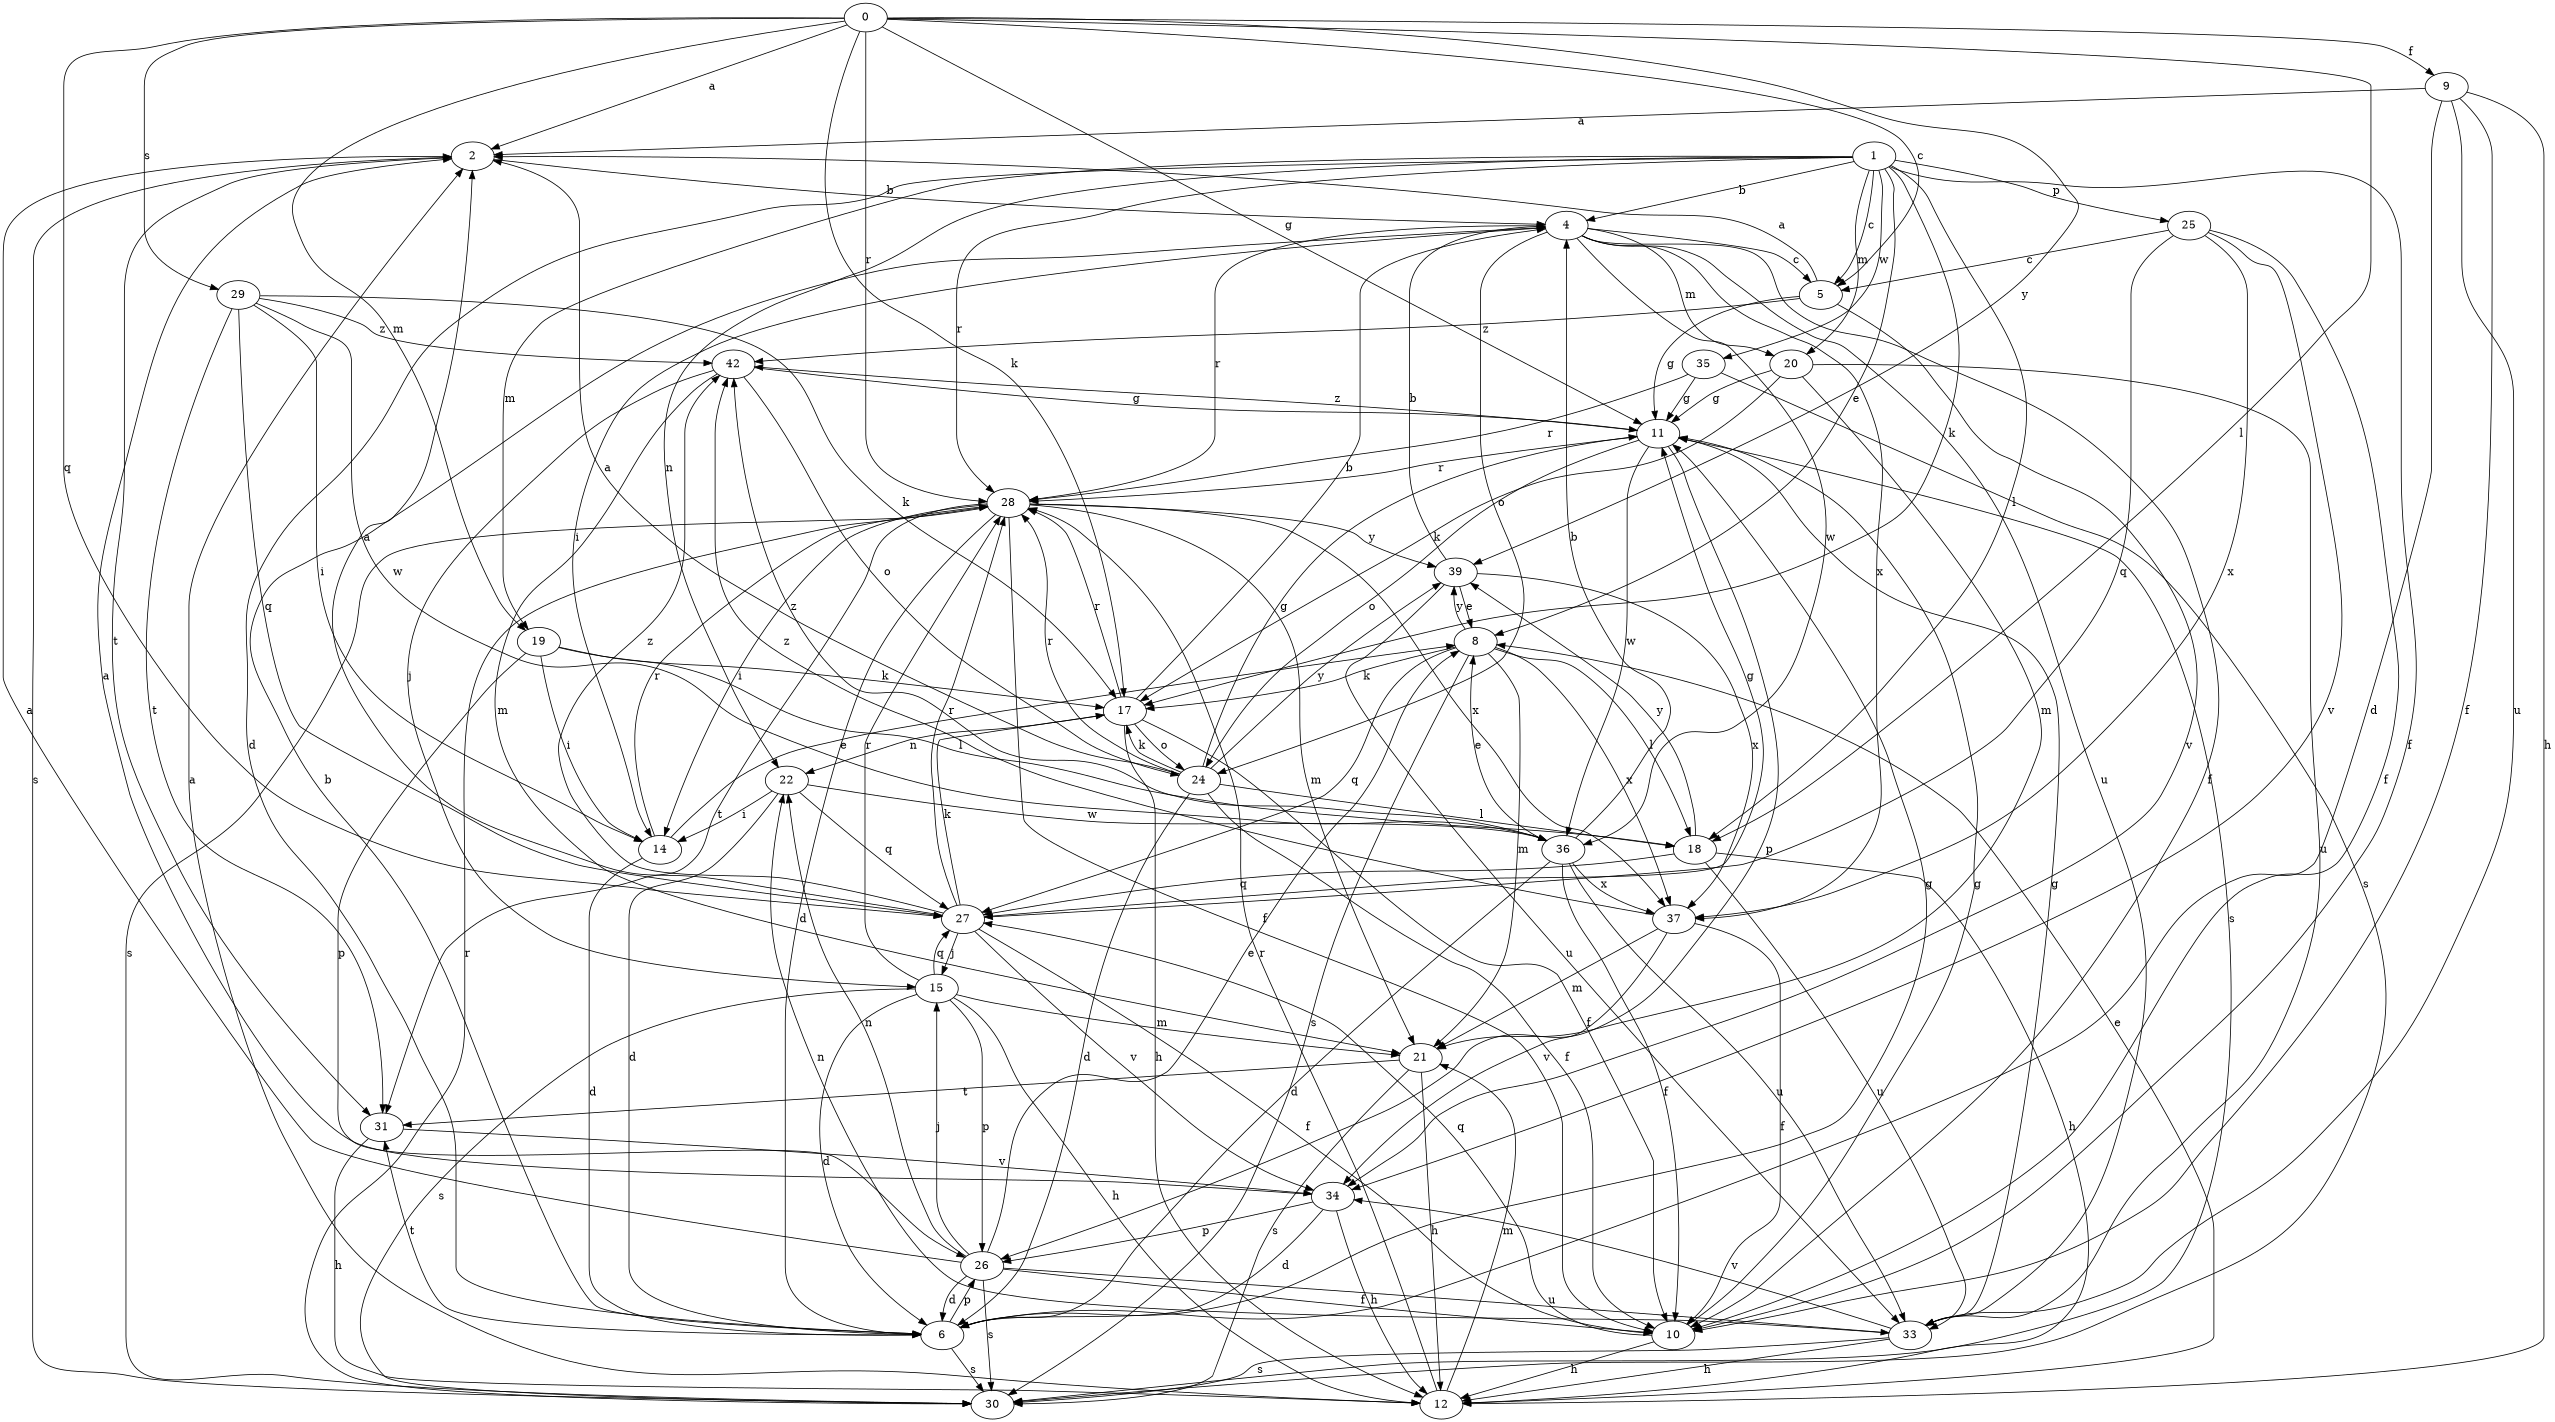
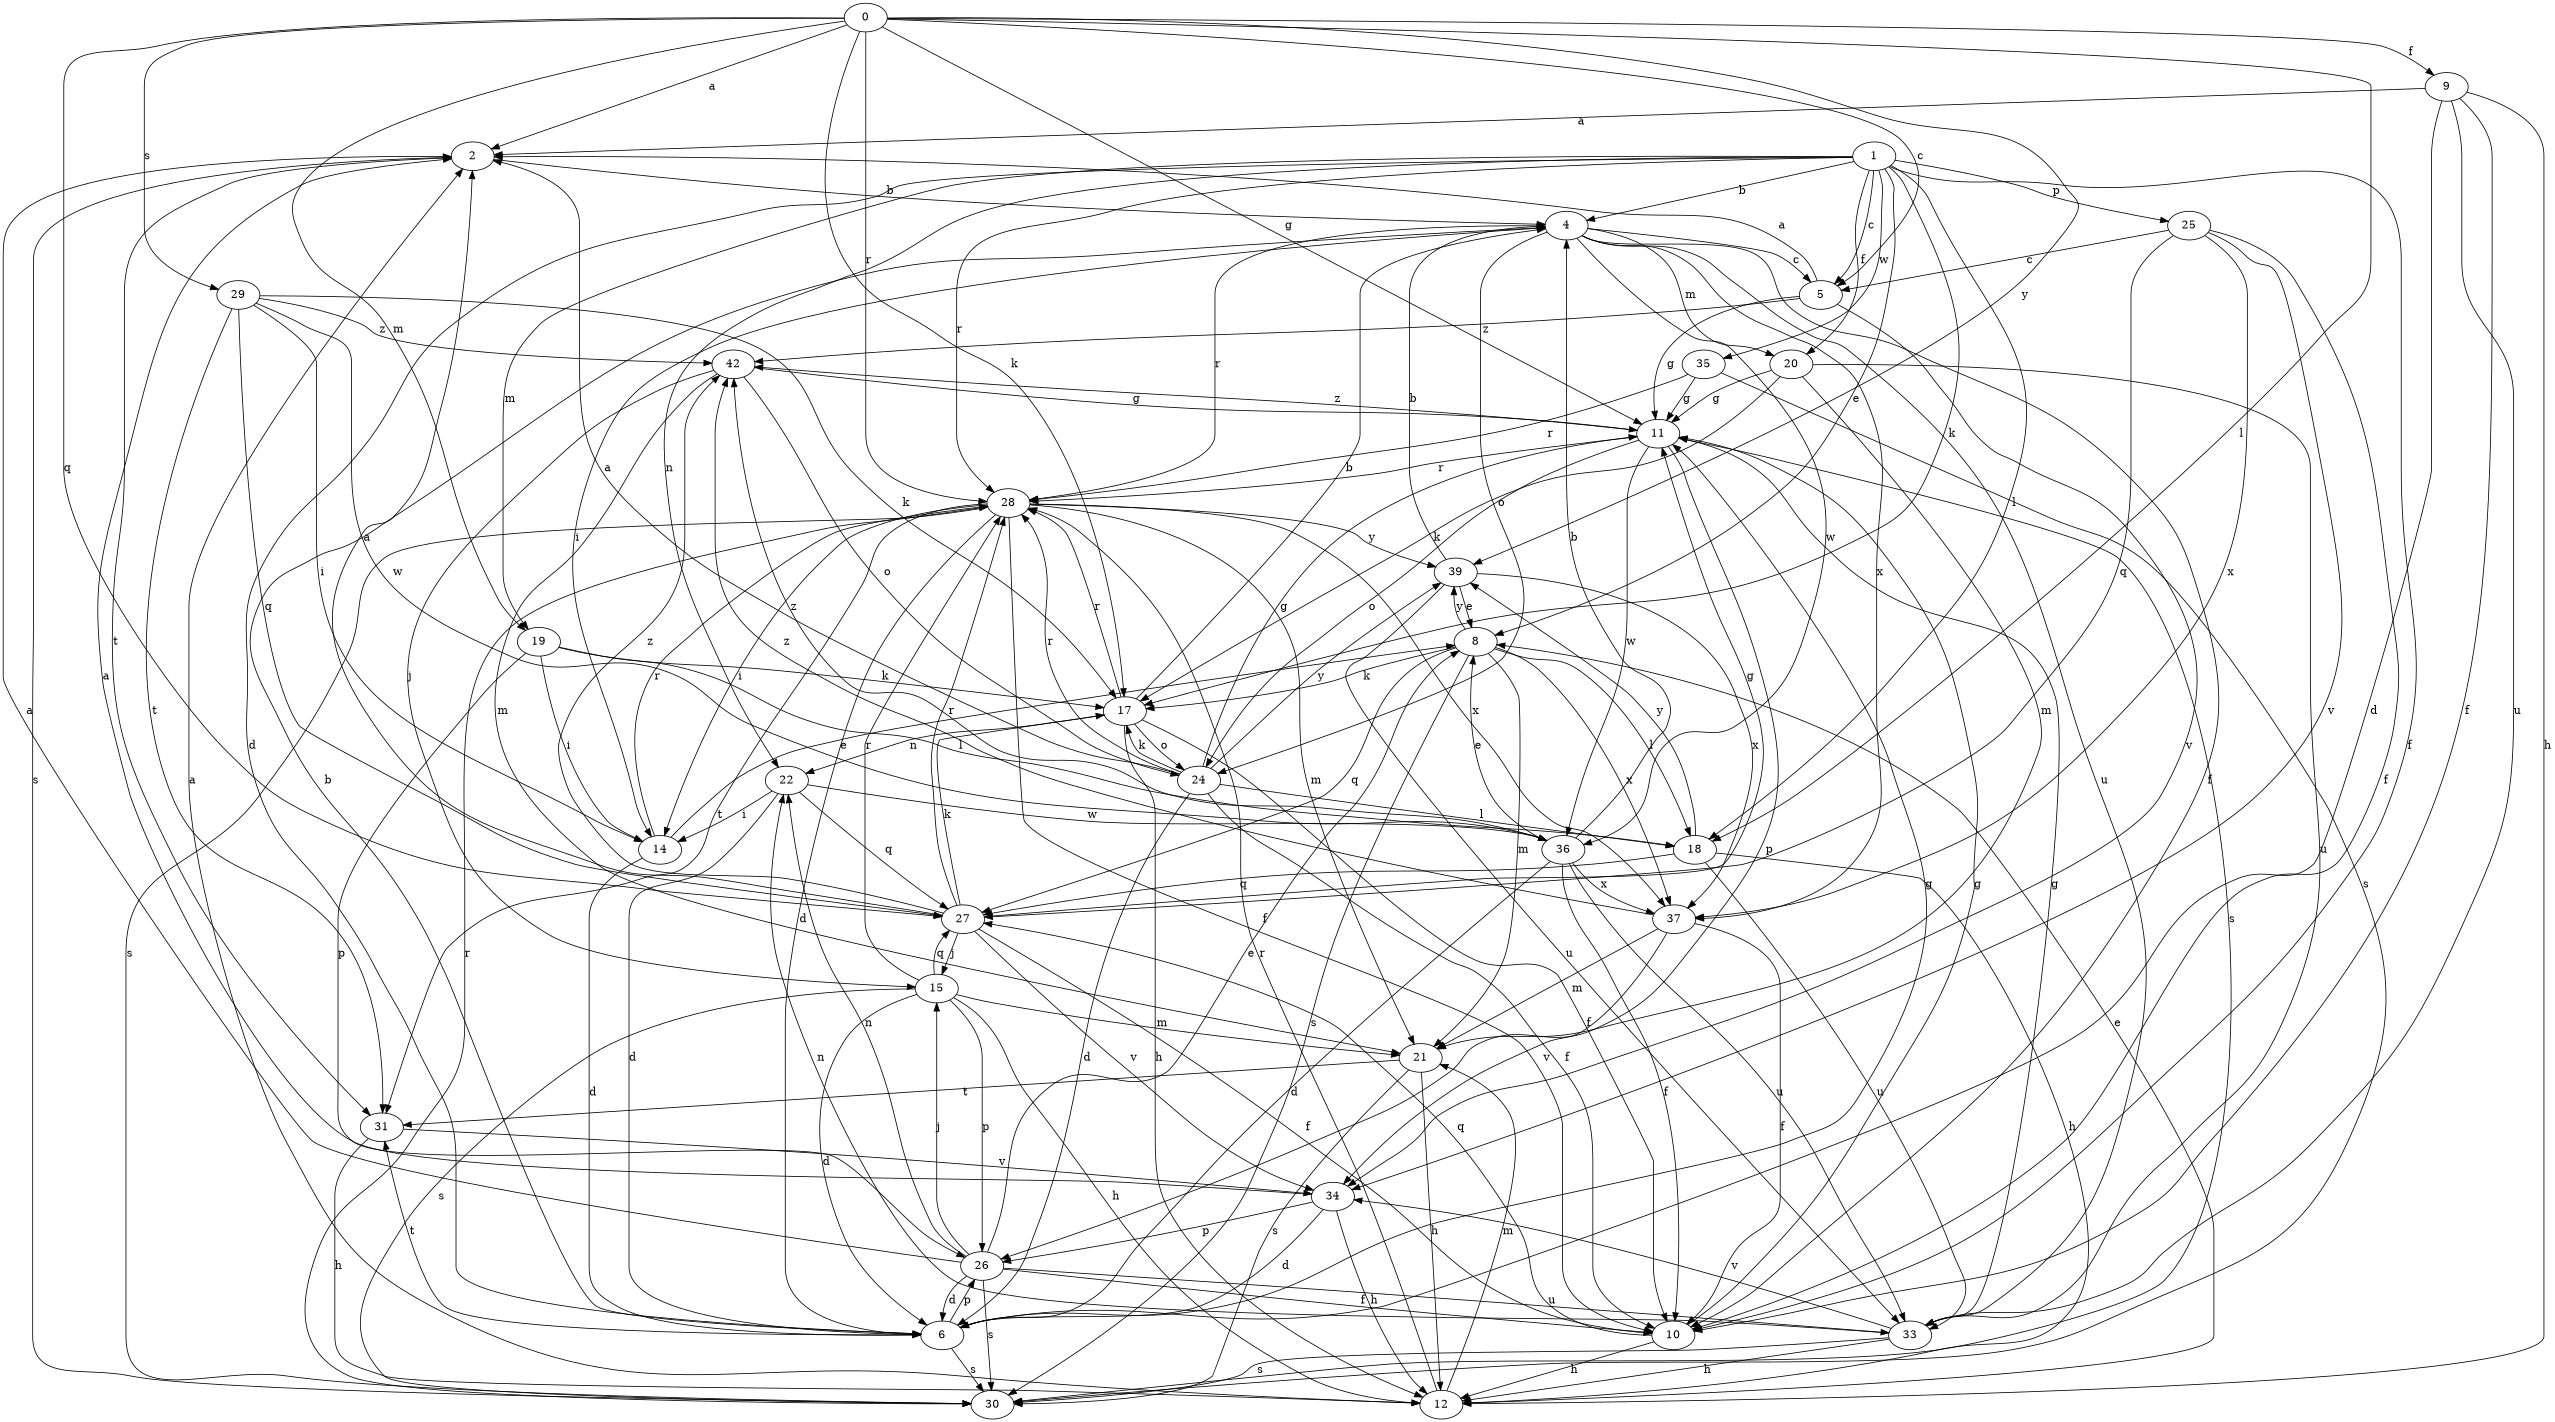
  strict digraph {
    0
    2
    5
    9
    11
    17
    18
    19
    27
    28
    29
    39
    4
    30
    31
    34
    42
    6
    10
    33
    12
    24
    36
    26
    22
    14
    15
    37
    21
    8
    1
    20
    25
    35
    0 -> 2 [label=a]
    0 -> 5 [label=c]
    0 -> 9 [label=f]
    0 -> 11 [label=g]
    0 -> 17 [label=k]
    0 -> 18 [label=l]
    0 -> 19 [label=m]
    0 -> 27 [label=q]
    0 -> 28 [label=r]
    0 -> 29 [label=s]
    0 -> 39 [label=y]
    2 -> 4 [label=b]
    2 -> 30 [label=s]
    2 -> 31 [label=t]
    5 -> 2 [label=a]
    5 -> 11 [label=g]
    5 -> 34 [label=v]
    5 -> 42 [label=z]
    9 -> 2 [label=a]
    9 -> 6 [label=d]
    9 -> 10 [label=f]
    9 -> 33 [label=u]
    9 -> 12 [label=h]
    11 -> 28 [label=r]
    11 -> 30 [label=s]
    11 -> 42 [label=z]
    11 -> 24 [label=o]
    11 -> 36 [label=w]
    11 -> 26 [label=p]
    17 -> 28 [label=r]
    17 -> 4 [label=b]
    17 -> 10 [label=f]
    17 -> 12 [label=h]
    17 -> 24 [label=o]
    17 -> 22 [label=n]
    18 -> 27 [label=q]
    18 -> 39 [label=y]
    18 -> 33 [label=u]
    18 -> 12 [label=h]
    19 -> 17 [label=k]
    19 -> 18 [label=l]
    19 -> 26 [label=p]
    19 -> 14 [label=i]
    27 -> 2 [label=a]
    27 -> 11 [label=g]
    27 -> 17 [label=k]
    27 -> 28 [label=r]
    27 -> 34 [label=v]
    27 -> 42 [label=z]
    27 -> 10 [label=f]
    27 -> 15 [label=j]
    28 -> 39 [label=y]
    28 -> 30 [label=s]
    28 -> 31 [label=t]
    28 -> 6 [label=d]
    28 -> 10 [label=f]
    28 -> 14 [label=i]
    28 -> 37 [label=x]
    28 -> 21 [label=m]
    29 -> 17 [label=k]
    29 -> 27 [label=q]
    29 -> 31 [label=t]
    29 -> 42 [label=z]
    29 -> 36 [label=w]
    29 -> 14 [label=i]
    39 -> 4 [label=b]
    39 -> 33 [label=u]
    39 -> 37 [label=x]
    39 -> 8 [label=e]
    4 -> 5 [label=c]
    4 -> 28 [label=r]
    4 -> 10 [label=f]
    4 -> 33 [label=u]
    4 -> 24 [label=o]
    4 -> 36 [label=w]
    4 -> 14 [label=i]
    4 -> 37 [label=x]
    4 -> 20 [label=m]
    30 -> 28 [label=r]
    31 -> 34 [label=v]
    31 -> 12 [label=h]
    34 -> 2 [label=a]
    34 -> 6 [label=d]
    34 -> 12 [label=h]
    34 -> 26 [label=p]
    42 -> 11 [label=g]
    42 -> 24 [label=o]
    42 -> 15 [label=j]
    42 -> 21 [label=m]
    6 -> 11 [label=g]
    6 -> 4 [label=b]
    6 -> 30 [label=s]
    6 -> 31 [label=t]
    6 -> 26 [label=p]
    10 -> 11 [label=g]
    10 -> 27 [label=q]
    10 -> 12 [label=h]
    33 -> 11 [label=g]
    33 -> 30 [label=s]
    33 -> 34 [label=v]
    33 -> 12 [label=h]
    33 -> 22 [label=n]
    12 -> 2 [label=a]
    12 -> 28 [label=r]
    12 -> 21 [label=m]
    12 -> 8 [label=e]
    24 -> 2 [label=a]
    24 -> 11 [label=g]
    24 -> 17 [label=k]
    24 -> 18 [label=l]
    24 -> 28 [label=r]
    24 -> 39 [label=y]
    24 -> 6 [label=d]
    24 -> 10 [label=f]
    36 -> 4 [label=b]
    36 -> 42 [label=z]
    36 -> 6 [label=d]
    36 -> 10 [label=f]
    36 -> 33 [label=u]
    36 -> 37 [label=x]
    36 -> 8 [label=e]
    26 -> 2 [label=a]
    26 -> 30 [label=s]
    26 -> 6 [label=d]
    26 -> 10 [label=f]
    26 -> 33 [label=u]
    26 -> 22 [label=n]
    26 -> 15 [label=j]
    26 -> 8 [label=e]
    22 -> 27 [label=q]
    22 -> 6 [label=d]
    22 -> 36 [label=w]
    22 -> 14 [label=i]
    14 -> 28 [label=r]
    14 -> 6 [label=d]
    14 -> 8 [label=e]
    15 -> 27 [label=q]
    15 -> 28 [label=r]
    15 -> 30 [label=s]
    15 -> 6 [label=d]
    15 -> 12 [label=h]
    15 -> 26 [label=p]
    15 -> 21 [label=m]
    37 -> 34 [label=v]
    37 -> 42 [label=z]
    37 -> 10 [label=f]
    37 -> 21 [label=m]
    21 -> 30 [label=s]
    21 -> 31 [label=t]
    21 -> 12 [label=h]
    8 -> 17 [label=k]
    8 -> 18 [label=l]
    8 -> 27 [label=q]
    8 -> 39 [label=y]
    8 -> 30 [label=s]
    8 -> 37 [label=x]
    8 -> 21 [label=m]
    1 -> 5 [label=c]
    1 -> 17 [label=k]
    1 -> 18 [label=l]
    1 -> 19 [label=m]
    1 -> 28 [label=r]
    1 -> 4 [label=b]
    1 -> 6 [label=d]
    1 -> 10 [label=f]
    1 -> 22 [label=n]
    1 -> 8 [label=e]
-   1 -> 20 [label=m]
+   1 -> 20 [label=f]
    1 -> 25 [label=p]
    1 -> 35 [label=w]
    20 -> 11 [label=g]
    20 -> 17 [label=k]
    20 -> 33 [label=u]
    20 -> 21 [label=m]
    25 -> 5 [label=c]
    25 -> 27 [label=q]
    25 -> 34 [label=v]
    25 -> 10 [label=f]
    25 -> 37 [label=x]
    35 -> 11 [label=g]
    35 -> 28 [label=r]
    35 -> 30 [label=s]
  }
